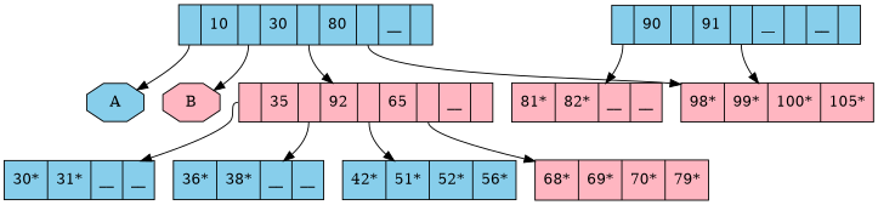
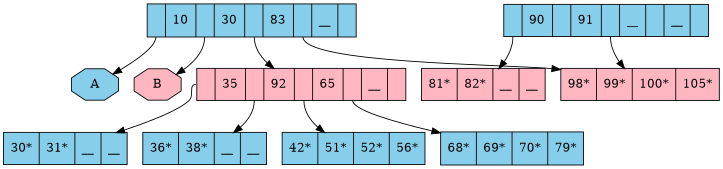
  digraph {
    node [fillcolor=skyblue shape=record style=filled]
    edge [tailport=f0]
    n1 [label=A shape=octagon]
    n2 [fillcolor=lightpink label=B shape=octagon]
-   n3 [label="<f0>|<f1> 10 |<f2>|<f3> 30 |<f4>|<f5> 80 |<f6>|<f7> __ |<f8>"]
+   n3 [label="<f0>|<f1> 10 |<f2>|<f3> 30 |<f4>|<f5> 83 |<f6>|<f7> __ |<f8>"]
    n4 [fillcolor=lightpink label="<f0>|<f1> 35 |<f2>|<f3> 92 |<f4>|<f5> 65 |<f6>|<f7> __ |<f8>"]
    n5 [fillcolor=lightpink label="<f0> 98* |<f1> 99* |<f2> 100*|<f4> 105*"]
    n6 [label="<f0> 30* |<f1> 31* |<f2> __  |<f4> __  "]
    n7 [label="<f0> 36* |<f1> 38* |<f2> __  |<f4> __  "]
    n8 [label="<f0> 42* |<f1> 51* |<f2> 52* |<f4> 56* "]
-   n9 [fillcolor=lightpink label="<f0> 68* |<f1> 69* |<f2> 70* |<f4> 79* "]
+   n9 [label="<f0> 68* |<f1> 69* |<f2> 70* |<f4> 79* "]
    n10 [label="<f0>|<f1> 90 |<f2>|<f3> 91 |<f4>|<f5> __ |<f6>|<f7> __ |<f8>"]
    n11 [fillcolor=lightpink label="<f0> 81* |<f1> 82* |<f2> __  |<f4> __  "]
    n3 -> n1
    n3 -> n2 [tailport=f2]
    n3 -> n4 [tailport=f4]
    n3 -> n5 [tailport=f6]
    n4 -> n6
    n4 -> n7 [tailport=f2]
    n4 -> n8 [tailport=f4]
    n4 -> n9 [tailport=f6]
    n10 -> n5 [tailport=f4]
    n10 -> n11
  }
